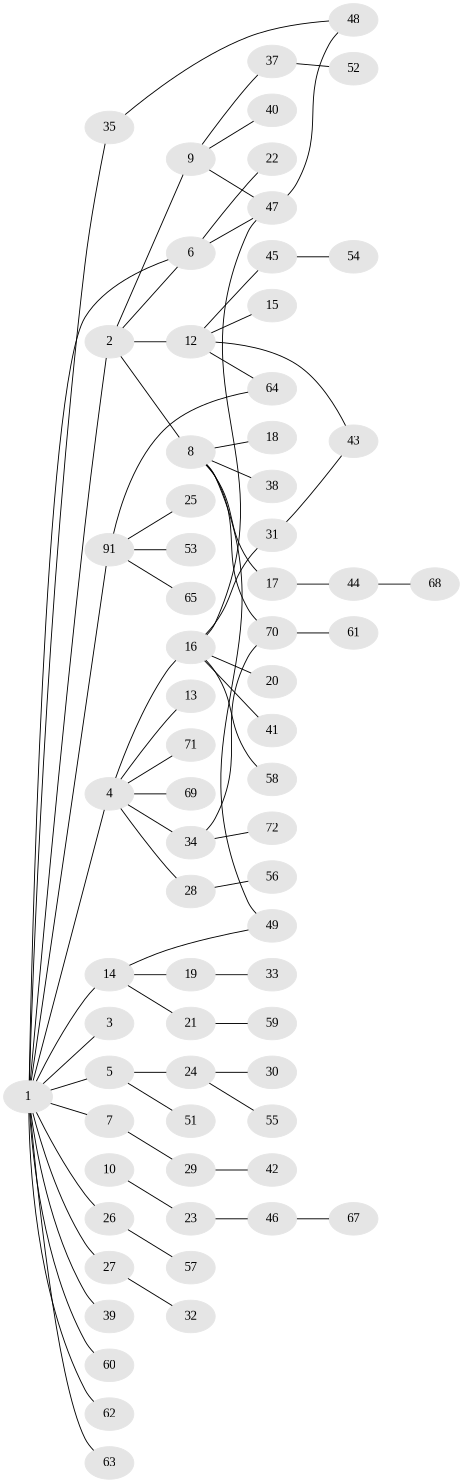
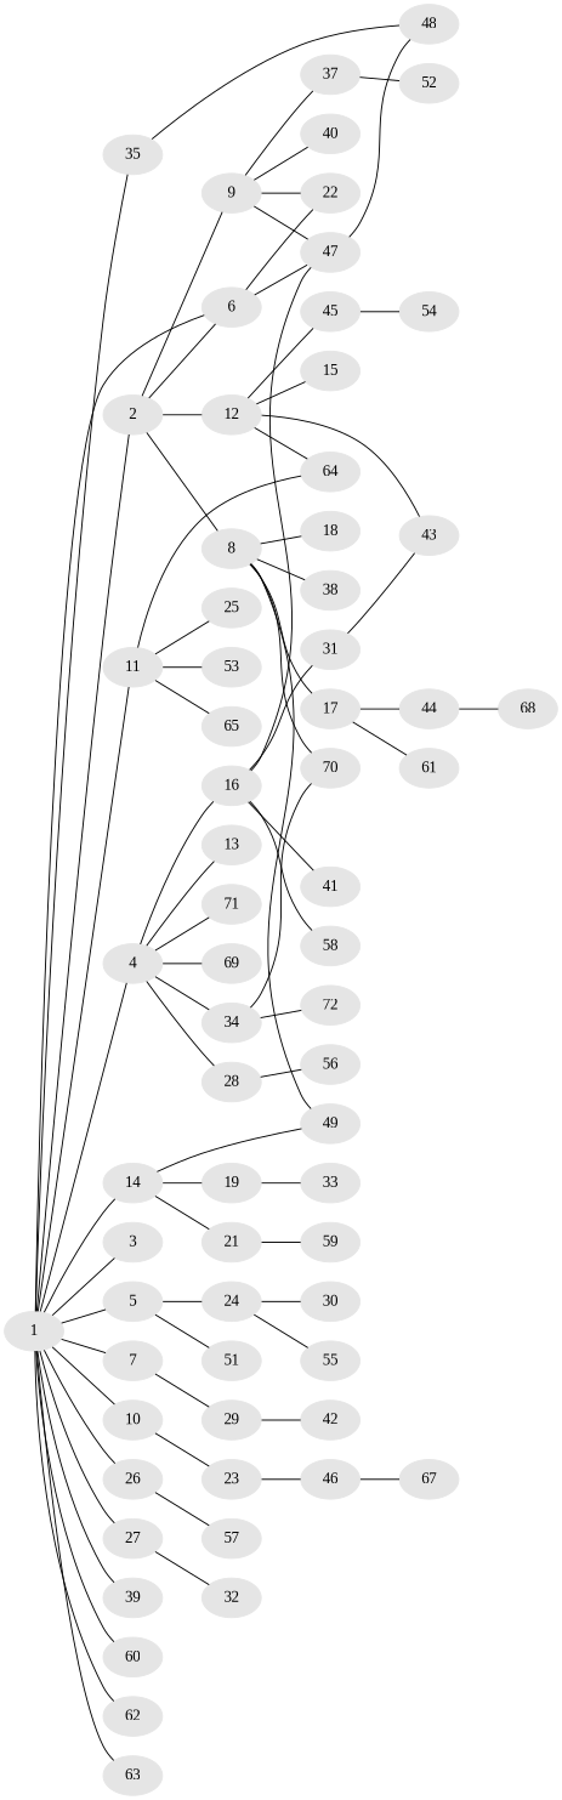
  graph {
    fontname="Liberation Serif"
    rankdir=LR
    node [color=gray90 fontname="Liberation Serif" style=filled]
    edge [fontname="Liberation Serif"]
    1
    2
    3
    4
    5
    6
    7
    10
-   11 [label=91]
+   11
    14
    26
    27
    35
    39
    60
    62
    63
    8
    9
    12
    13
    16
    28
    34
    69
    71
    24
    51
    22
    47
    29
    23
    25
    53
    64
    65
    49
    19
    21
    57
    32
    48
    17
    18
    38
    70
    37
    40
    15
    43
    45
-   20
    31
    41
    58
    56
    72
    30
    55
    42
    44
    61
    52
    46
    54
    33
    59
    68
    67
    1 -- 2
    1 -- 3
    1 -- 4
    1 -- 5
    1 -- 6
    1 -- 7
+   1 -- 10
    1 -- 11
    1 -- 14
    1 -- 26
    1 -- 27
    1 -- 35
    1 -- 39
    1 -- 60
    1 -- 62
    1 -- 63
    2 -- 6
    2 -- 8
    2 -- 9
    2 -- 12
    4 -- 13
    4 -- 16
    4 -- 28
    4 -- 34
    4 -- 69
    4 -- 71
    5 -- 24
    5 -- 51
    6 -- 22
    6 -- 47
    7 -- 29
    10 -- 23
    11 -- 25
    11 -- 53
    11 -- 64
    11 -- 65
    14 -- 49
    14 -- 19
    14 -- 21
    26 -- 57
    27 -- 32
    35 -- 48
    8 -- 49
    8 -- 17
    8 -- 18
    8 -- 38
    8 -- 70
+   9 -- 22
    9 -- 47
    9 -- 37
    9 -- 40
    12 -- 64
    12 -- 15
    12 -- 43
    12 -- 45
    16 -- 47
-   16 -- 20
    16 -- 31
    16 -- 41
    16 -- 58
    28 -- 56
    34 -- 70
    34 -- 72
    24 -- 30
    24 -- 55
    47 -- 48
    29 -- 42
    23 -- 46
    19 -- 33
    21 -- 59
    17 -- 44
-   70 -- 61
+   17 -- 61
    37 -- 52
    45 -- 54
    31 -- 43
    44 -- 68
    46 -- 67
  }
